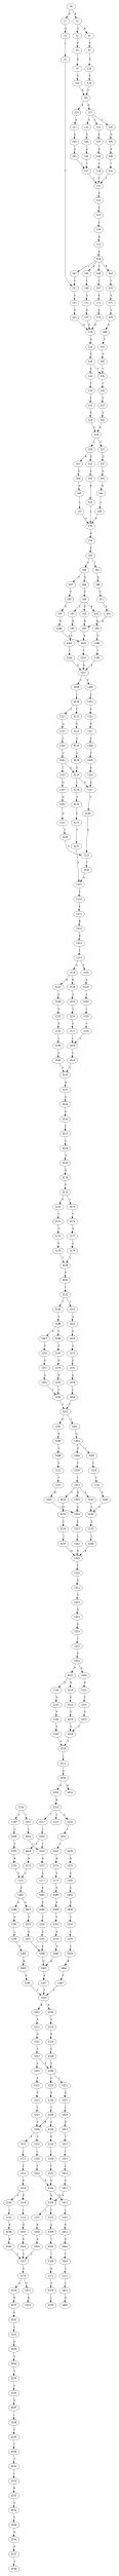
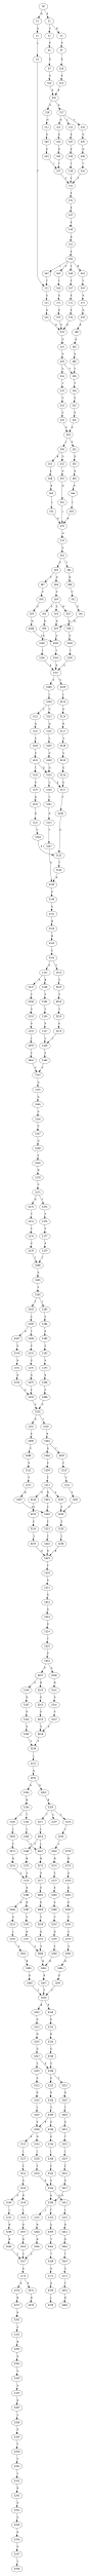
  strict digraph {
    fontname="JetBrains Mono"
    node [fontname="JetBrains Mono"]
    edge [fontname="JetBrains Mono"]
    S0
    S1
    S2
    S3
    S4
    S5
    S6
    S7
    S8
    S9
    S10
    S11
    S12
    S13
    S14
    S15
    S16
    S17
    S18
    S19
    S20
    S21
    S22
    S23
    S24
    S25
    S26
    S27
    S28
    S29
    S30
    S31
    S32
    S33
    S34
    S35
    S36
    S37
    S38
    S39
    S40
    S41
    S42
    S43
    S44
    S45
    S46
    S47
    S48
    S49
    S50
    S51
    S52
    S53
    S54
    S55
    S56
    S57
    S58
    S59
    S60
    S61
    S62
    S63
    S64
    S65
    S66
    S67
    S68
    S69
    S75
    S71
    S70
    S72
    S73
    S74
    S76
    S77
    S78
    S79
    S80
    S81
    S82
    S83
    S84
    S85
    S86
    S87
    S88
    S89
    S90
    S91
    S92
    S93
    S94
    S95
    S96
    S97
    S98
    S99
    S100
    S101
    S102
    S103
    S104
    S105
    S106
    S107
    S108
    S109
    S110
    S111
    S112
    S113
    S114
    S115
    S116
    S117
    S118
    S119
    S120
    S121
    S122
    S123
    S124
    S125
    S126
    S127
    S128
    S129
    S130
    S131
    S132
    S133
    S134
    S135
    S136
    S137
    S138
    S139
    S140
    S141
    S142
    S143
    S144
    S145
    S146
    S147
    S148
    S149
    S150
    S151
    S152
    S153
    S154
    S155
    S156
    S157
    S158
    S159
    S160
    n162 [label=S561]
    S162
    S163
    S164
    S165
    S166
    S167
    S168
    S169
    S170
    S171
    S172
    S173
    S174
    S175
    S176
    S177
    S178
    S179
    S180
    S181
    S182
    S183
    S184
    S185
    S186
    S187
    S188
    S189
    S190
    S191
    S192
    S193
    S194
    S195
    S196
    S197
    S198
    S199
    S200
    S201
    S202
    S203
    S204
    S205
    S206
    S207
    S208
    S209
    S210
    S211
    S212
    S213
    S214
    S215
    S216
    S217
    S218
    S219
    S220
    S221
    S222
    S223
    S224
    S225
    S226
    S227
    S228
    S229
    S230
    S231
    S232
    S233
    S234
    S235
    S236
    S237
    S238
    S239
    S240
    S241
    S242
    S243
    S244
    S245
    S246
    S247
    S248
    S249
    S250
    S251
    S252
    S253
    S254
    S255
    S256
    S257
    S258
    S259
    S260
    S261
    S262
    S263
    S265
    S266
    S267
    S268
    S269
    S271
    S272
    S273
    S274
    S270
    S275
    S276
    S277
    S278
    S279
    S280
    S281
    S282
    S283
    S284
    S285
    S286
    S287
    S288
    S289
    S290
    S291
    S292
    S293
    S294
    S295
    S296
    S297
    S298
    S299
    S300
    S301
    S302
    S303
    S304
    S305
    S306
    S307
    S308
    S309
    S310
    S311
    S312
    S313
    S314
    S315
    S316
    S317
    S318
    S319
    S320
    S321
    S322
    S323
    S324
    S325
    S326
    S327
    S328
    S329
    S330
    S331
    S332
    S333
    S334
    S335
    S336
    S337
    S338
    S339
    S340
    S341
    S342
    S343
    S344
    S345
    S346
    S347
    S348
    S349
    S350
    S351
    S352
    S353
    S354
    S355
    S356
    S357
    S358
    S359
    S360
    S361
    S362
    S363
    S364
    S365
    S366
    S367
    S368
    S369
    S370
    S371
    S372
    S373
    S374
    S375
    S376
    S377
    S378
    S379
    S380
    S381
    S382
    S383
    S384
    S385
    S386
    S387
    S388
    S389
    S390
    S391
    S392
    S393
    S394
    S395
    S396
    S397
    S398
    S0 -> S1 [label=D]
    S0 -> S2 [label=N]
    S1 -> S3 [label=V]
    S1 -> S4 [label=M]
    S2 -> S5 [label=K]
    S3 -> S6 [label=P]
    S4 -> S7 [label=P]
    S5 -> S8 [label=L]
    S6 -> S9 [label=R]
    S7 -> S10 [label=R]
    S8 -> S11 [label=F]
    S9 -> S12 [label=K]
    S10 -> S13 [label=K]
    S11 -> S14 [label=K]
    S12 -> S15 [label=E]
    S13 -> S15 [label=E]
    S14 -> S16 [label=K]
    S15 -> S17 [label=G]
    S15 -> S18 [label=S]
    S16 -> S19 [label=R]
    S17 -> S20 [label=Y]
    S17 -> S21 [label=H]
    S17 -> S22 [label=C]
    S18 -> S23 [label=H]
    S19 -> S24 [label=D]
    S20 -> S25 [label=K]
    S21 -> S26 [label=K]
    S22 -> S27 [label=K]
    S23 -> S28 [label=K]
    S24 -> S29 [label=K]
    S25 -> S30 [label=K]
    S26 -> S31 [label=K]
    S27 -> S32 [label=K]
    S28 -> S33 [label=K]
    S29 -> S34 [label=S]
    S29 -> S35 [label=T]
    S30 -> S36 [label=T]
    S31 -> S37 [label=T]
    S32 -> S38 [label=T]
    S33 -> S37 [label=T]
    S34 -> S39 [label=Y]
    S35 -> S40 [label=Y]
    S36 -> S41 [label=F]
    S37 -> S41 [label=F]
    S38 -> S41 [label=F]
    S39 -> S42 [label=E]
    S40 -> S43 [label=E]
    S41 -> S44 [label=E]
    S42 -> S45 [label=E]
    S43 -> S46 [label=E]
    S44 -> S47 [label=E]
    S45 -> S48 [label=A]
    S46 -> S48 [label=A]
    S47 -> S49 [label=A]
    S48 -> S50 [label=L]
    S48 -> S51 [label=V]
    S49 -> S52 [label=N]
    S50 -> S53 [label=D]
    S50 -> S54 [label=N]
    S51 -> S55 [label=D]
    S52 -> S56 [label=K]
    S53 -> S57 [label=A]
    S54 -> S58 [label=A]
    S55 -> S59 [label=A]
    S56 -> S60 [label=C]
    S56 -> S61 [label=F]
    S56 -> S62 [label=L]
    S56 -> S63 [label=M]
    S57 -> S64 [label=R]
    S58 -> S65 [label=R]
    S59 -> S66 [label=R]
    S60 -> S67 [label=F]
    S61 -> S68 [label=F]
    S62 -> S11 [label=F]
    S63 -> S69 [label=F]
    S64 -> S75 [label=L]
    S65 -> S71 [label=L]
    S66 -> S70 [label=L]
    S67 -> S72 [label=K]
    S68 -> S73 [label=K]
    S69 -> S74 [label=K]
    S75 -> S79 [label=H]
    S71 -> S75 [label=P]
    S70 -> S75 [label=P]
    S72 -> S76 [label=K]
    S73 -> S77 [label=K]
    S74 -> S78 [label=A]
    S76 -> S19 [label=R]
    S77 -> S19 [label=R]
    S78 -> S80 [label=R]
    S79 -> S81 [label=E]
    S80 -> S82 [label=D]
    S81 -> S83 [label=P]
    S81 -> S84 [label=T]
    S82 -> S85 [label=K]
    S83 -> S86 [label=Q]
    S83 -> S87 [label=E]
    S84 -> S88 [label=Q]
    S85 -> S35 [label=T]
    S86 -> S89 [label=P]
    S87 -> S90 [label=P]
    S88 -> S91 [label=P]
    S89 -> S92 [label=D]
    S89 -> S93 [label=N]
    S89 -> S94 [label=S]
    S90 -> S95 [label=D]
    S91 -> S96 [label=D]
    S92 -> S97 [label=N]
    S93 -> S98 [label=N]
    S94 -> S99 [label=N]
    S95 -> S100 [label=N]
    S96 -> S97 [label=N]
    S97 -> S101 [label=V]
    S98 -> S102 [label=V]
    S99 -> S103 [label=V]
    S100 -> S101 [label=V]
    S101 -> S104 [label=L]
    S102 -> S105 [label=L]
    S103 -> S106 [label=L]
    S104 -> S107 [label=A]
    S105 -> S107 [label=A]
    S106 -> S107 [label=A]
    S107 -> S108 [label=I]
    S107 -> S109 [label=V]
    S108 -> S110 [label=L]
    S109 -> S111 [label=L]
    S110 -> S112 [label=S]
    S110 -> S113 [label=C]
    S111 -> S114 [label=A]
    S112 -> S115 [label=Q]
    S113 -> S116 [label=Q]
    S114 -> S117 [label=N]
    S115 -> S118 [label=I]
    S116 -> S119 [label=I]
    S117 -> S120 [label=I]
    S118 -> S121 [label=V]
    S119 -> S122 [label=V]
    S120 -> S123 [label=V]
    S121 -> S124 [label=Q]
    S121 -> S125 [label=I]
    S122 -> S124 [label=Q]
    S123 -> S126 [label=Q]
    S124 -> S127 [label=D]
    S124 -> S128 [label=C]
    S125 -> S129 [label=D]
    S126 -> S127 [label=D]
    S127 -> S130 [label=T]
    S128 -> S131 [label=T]
    S129 -> S132 [label=Q]
    S130 -> S133 [label=K]
    S131 -> S134 [label=K]
    S132 -> S135 [label=D]
    S133 -> S136 [label=T]
    S134 -> S137 [label=T]
    S135 -> S138 [label=T]
    S136 -> S139 [label=A]
    S137 -> S139 [label=A]
    S138 -> S133 [label=K]
    S139 -> S140 [label=P]
    S140 -> S141 [label=K]
    S141 -> S142 [label=W]
    S142 -> S143 [label=N]
    S143 -> S144 [label=E]
    S144 -> S145 [label=A]
    S144 -> S146 [label=V]
    S145 -> S147 [label=S]
    S145 -> S148 [label=N]
    S146 -> S149 [label=S]
    S147 -> S150 [label=I]
    S148 -> S151 [label=I]
    S149 -> S152 [label=I]
    S150 -> S153 [label=V]
    S151 -> S154 [label=I]
    S152 -> S155 [label=I]
    S153 -> S156 [label=P]
    S154 -> S157 [label=P]
    S155 -> S158 [label=P]
    S156 -> S159 [label=L]
    S157 -> S160 [label=L]
    S158 -> S160 [label=L]
    S159 -> n162 [label=C]
    S160 -> S162 [label=C]
    n162 -> S163 [label=V]
    S162 -> S163 [label=V]
    S163 -> S164 [label=Q]
    S164 -> S165 [label=G]
    S165 -> S166 [label=K]
    S166 -> S167 [label=E]
    S167 -> S168 [label=D]
    S168 -> S169 [label=I]
    S169 -> S170 [label=N]
    S170 -> S171 [label=P]
    S171 -> S172 [label=H]
    S171 -> S173 [label=Y]
    S172 -> S174 [label=Y]
    S173 -> S175 [label=Y]
    S174 -> S176 [label=I]
    S175 -> S177 [label=I]
    S176 -> S178 [label=K]
    S177 -> S179 [label=K]
    S178 -> S180 [label=T]
    S179 -> S180 [label=T]
    S180 -> S181 [label=K]
    S181 -> S182 [label=F]
    S182 -> S183 [label=T]
    S182 -> S184 [label=I]
    S183 -> S185 [label=I]
    S184 -> S186 [label=I]
    S185 -> S187 [label=K]
    S185 -> S188 [label=T]
    S186 -> S189 [label=K]
    S187 -> S190 [label=P]
    S188 -> S191 [label=P]
    S189 -> S192 [label=S]
    S190 -> S193 [label=P]
    S191 -> S194 [label=P]
    S192 -> S195 [label=P]
    S193 -> S196 [label=K]
    S194 -> S197 [label=K]
    S195 -> S198 [label=K]
    S196 -> S199 [label=F]
    S197 -> S199 [label=F]
    S198 -> S200 [label=F]
    S199 -> S201 [label=P]
    S200 -> S201 [label=P]
    S201 -> S202 [label=Y]
    S201 -> S203 [label=H]
    S202 -> S204 [label=E]
    S203 -> S205 [label=E]
    S204 -> S206 [label=A]
    S204 -> S207 [label=T]
    S205 -> S208 [label=V]
    S206 -> S209 [label=P]
    S207 -> S210 [label=P]
    S208 -> S211 [label=P]
    S209 -> S212 [label=F]
    S210 -> S213 [label=F]
    S211 -> S214 [label=F]
    S212 -> S215 [label=N]
    S212 -> S216 [label=S]
    S212 -> S217 [label=I]
    S213 -> S218 [label=I]
    S214 -> S219 [label=N]
    S215 -> S220 [label=I]
    S216 -> S221 [label=I]
    S217 -> S222 [label=I]
    S218 -> S222 [label=I]
    S219 -> S220 [label=I]
    S220 -> S223 [label=E]
    S221 -> S224 [label=E]
    S222 -> S225 [label=E]
    S223 -> S226 [label=I]
    S224 -> S227 [label=I]
    S225 -> S228 [label=I]
    S226 -> S229 [label=R]
    S227 -> S229 [label=R]
    S228 -> S229 [label=R]
    S229 -> S230 [label=F]
    S230 -> S231 [label=A]
    S231 -> S232 [label=G]
    S232 -> S233 [label=K]
    S233 -> S234 [label=D]
    S234 -> S235 [label=Y]
    S235 -> S236 [label=P]
    S236 -> S237 [label=P]
    S236 -> S238 [label=A]
    S237 -> S239 [label=N]
    S237 -> S240 [label=S]
    S238 -> S241 [label=N]
    S239 -> S242 [label=D]
    S240 -> S243 [label=D]
    S241 -> S244 [label=D]
    S242 -> S245 [label=P]
    S243 -> S246 [label=P]
    S244 -> S247 [label=P]
    S245 -> S248 [label=V]
    S246 -> S249 [label=V]
    S247 -> S248 [label=V]
    S248 -> S250 [label=I]
    S249 -> S250 [label=I]
    S250 -> S251 [label=L]
    S251 -> S252 [label=G]
    S252 -> S253 [label=Q]
    S252 -> S254 [label=H]
    S253 -> S255 [label=W]
+   S254 -> S256 [label=W]
    S255 -> S257 [label=T]
    S255 -> S258 [label=S]
    S255 -> S259 [label=C]
    S256 -> S260 [label=L]
    S256 -> S261 [label=T]
    S257 -> S262 [label=L]
    S258 -> S263 [label=L]
    S260 -> S265 [label=L]
    S261 -> S266 [label=L]
    S262 -> S267 [label=L]
    S262 -> S268 [label=I]
    S263 -> S269 [label=L]
    S265 -> S271 [label=I]
    S266 -> S267 [label=L]
    S267 -> S272 [label=N]
    S268 -> S273 [label=N]
    S269 -> S274 [label=N]
    S271 -> S276 [label=N]
    S272 -> S277 [label=A]
    S273 -> S278 [label=S]
    S274 -> S279 [label=S]
    S270 -> S275 [label=N]
    S275 -> S280 [label=A]
    S276 -> S278 [label=S]
    S277 -> S281 [label=E]
    S278 -> S282 [label=D]
    S279 -> S283 [label=E]
    S280 -> S284 [label=D]
    S281 -> S285 [label=D]
    S282 -> S286 [label=E]
    S282 -> S287 [label=D]
    S283 -> S288 [label=E]
    S284 -> S289 [label=D]
    S285 -> S290 [label=V]
    S286 -> S291 [label=A]
    S287 -> S292 [label=V]
    S288 -> S293 [label=V]
    S289 -> S294 [label=V]
    S290 -> S295 [label=Q]
    S291 -> S296 [label=L]
    S292 -> S297 [label=Q]
    S293 -> S298 [label=Q]
    S294 -> S299 [label=S]
    S295 -> S300 [label=I]
    S296 -> S301 [label=I]
    S297 -> S300 [label=I]
    S298 -> S302 [label=I]
    S299 -> S303 [label=I]
    S300 -> S304 [label=N]
    S301 -> S305 [label=N]
    S302 -> S304 [label=N]
    S303 -> S306 [label=N]
    S304 -> S307 [label=R]
    S305 -> S308 [label=R]
    S306 -> S309 [label=R]
    S307 -> S310 [label=F]
    S308 -> S310 [label=F]
    S309 -> S310 [label=F]
    S310 -> S311 [label=N]
    S310 -> S312 [label=H]
    S311 -> S313 [label=K]
    S312 -> S314 [label=K]
    S313 -> S315 [label=M]
    S314 -> S316 [label=M]
    S315 -> S317 [label=G]
    S316 -> S318 [label=G]
    S317 -> S319 [label=C]
    S317 -> S320 [label=S]
    S318 -> S320 [label=S]
    S319 -> S321 [label=K]
    S320 -> S322 [label=T]
    S320 -> S323 [label=K]
    S321 -> S324 [label=R]
    S322 -> S325 [label=R]
    S323 -> S326 [label=R]
    S324 -> S327 [label=I]
    S325 -> S328 [label=I]
    S326 -> S329 [label=I]
    S327 -> S330 [label=E]
    S328 -> S331 [label=D]
    S329 -> S330 [label=E]
    S329 -> S332 [label=D]
    S330 -> S333 [label=E]
    S330 -> S334 [label=D]
    S331 -> S335 [label=T]
    S332 -> S336 [label=D]
    S333 -> S337 [label=L]
    S334 -> S338 [label=L]
    S335 -> S339 [label=L]
    S336 -> S340 [label=L]
    S337 -> S341 [label=E]
    S338 -> S342 [label=E]
    S339 -> S343 [label=E]
    S340 -> S344 [label=E]
    S341 -> S345 [label=K]
    S342 -> S346 [label=K]
    S343 -> S347 [label=K]
    S344 -> S346 [label=K]
    S345 -> S348 [label=M]
    S345 -> S349 [label=A]
    S346 -> S350 [label=H]
    S346 -> S351 [label=G]
    S347 -> S350 [label=H]
    S348 -> S352 [label=L]
    S349 -> S353 [label=L]
    S350 -> S354 [label=F]
    S350 -> S355 [label=L]
    S351 -> S356 [label=L]
    S352 -> S357 [label=R]
    S353 -> S358 [label=R]
    S354 -> S359 [label=S]
    S355 -> S360 [label=R]
    S356 -> S361 [label=R]
    S357 -> S362 [label=R]
    S358 -> S363 [label=R]
    S359 -> S364 [label=T]
    S360 -> S365 [label=R]
    S361 -> S366 [label=R]
    S362 -> S367 [label=S]
    S363 -> S367 [label=S]
    S364 -> S368 [label=T]
    S365 -> S367 [label=S]
    S366 -> S369 [label=T]
    S367 -> S370 [label=A]
    S368 -> S371 [label=A]
    S369 -> S372 [label=S]
    S370 -> S373 [label=A]
    S370 -> S374 [label=S]
    S371 -> S375 [label=A]
    S372 -> S376 [label=T]
    S373 -> S377 [label=M]
    S374 -> S378 [label=M]
    S375 -> S379 [label=L]
    S376 -> S380 [label=M]
    S377 -> S381 [label=K]
    S381 -> S382 [label=S]
    S382 -> S383 [label=R]
    S383 -> S384 [label=S]
    S384 -> S385 [label=V]
    S385 -> S386 [label=V]
    S386 -> S387 [label=G]
    S387 -> S388 [label=L]
    S388 -> S389 [label=S]
    S389 -> S390 [label=F]
    S390 -> S391 [label=T]
    S391 -> S392 [label=L]
    S392 -> S393 [label=R]
    S393 -> S394 [label=S]
    S394 -> S395 [label=V]
    S395 -> S396 [label=A]
    S396 -> S397 [label=A]
    S397 -> S398 [label=I]
  }
